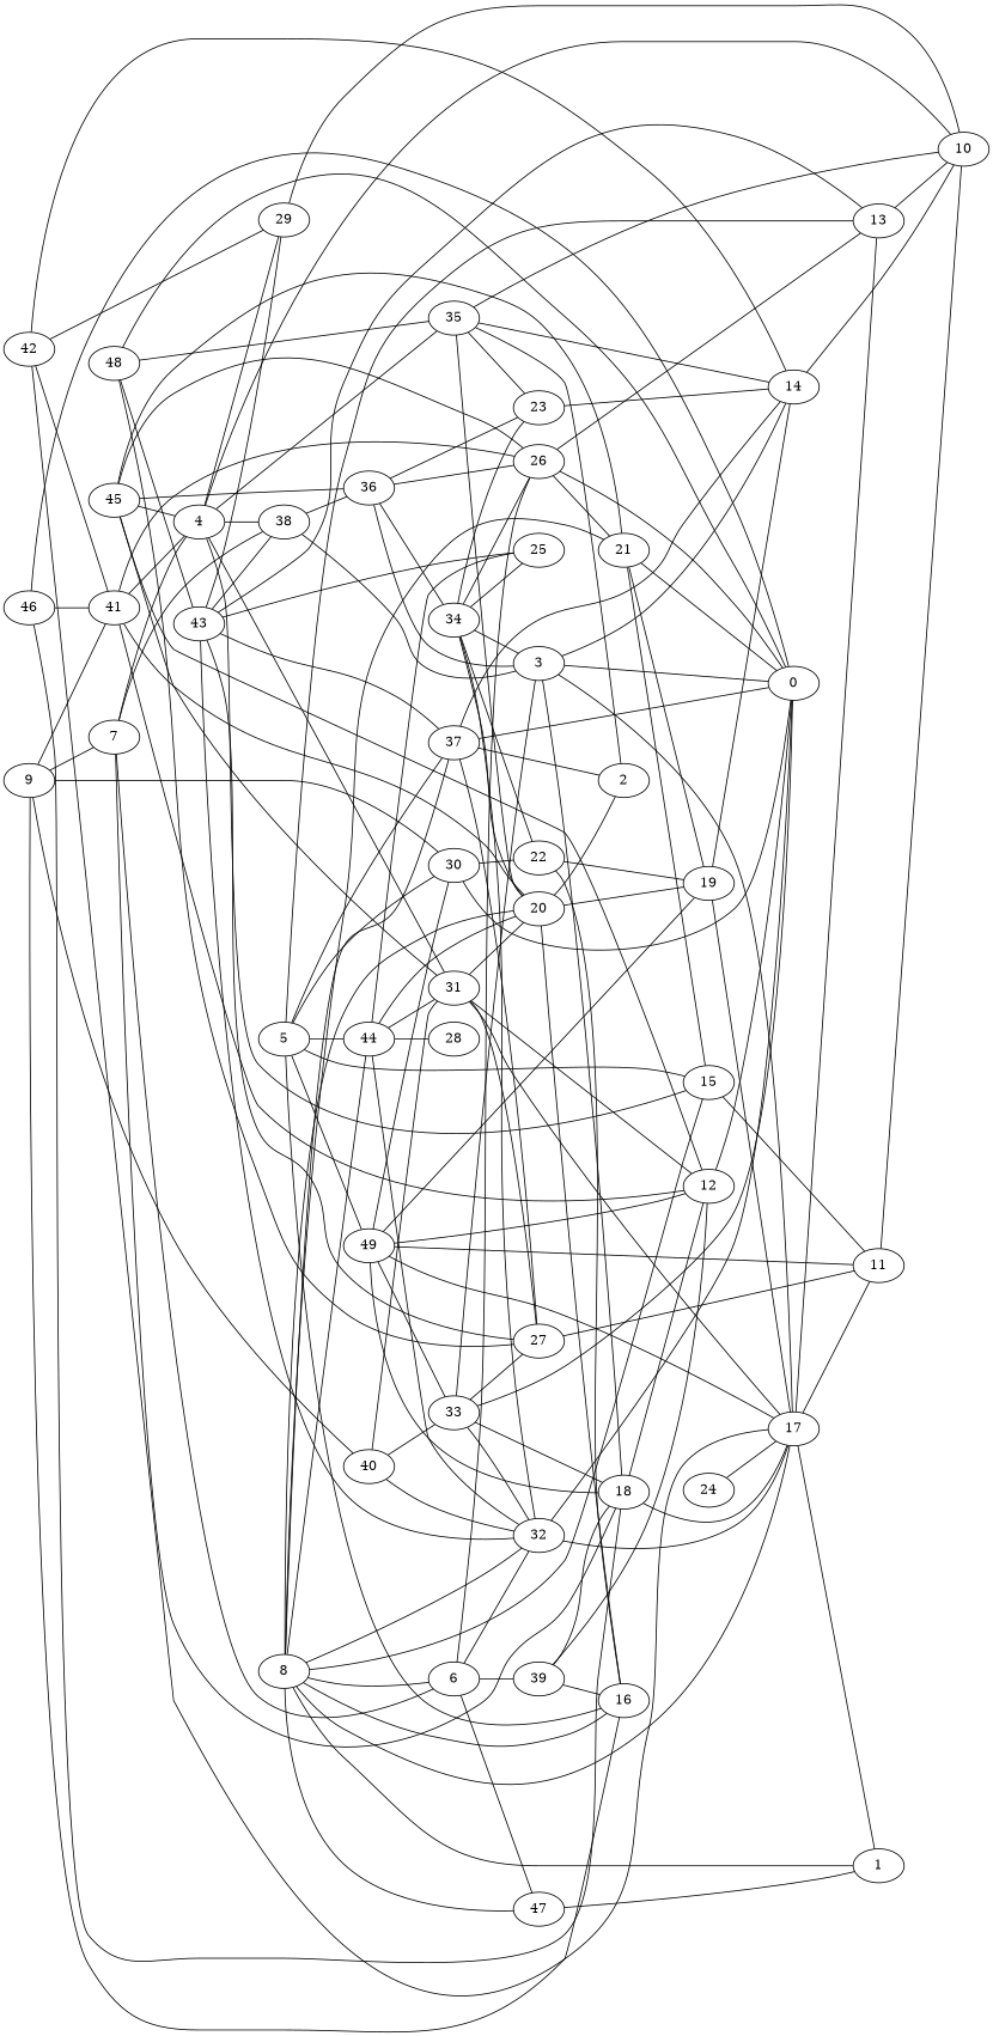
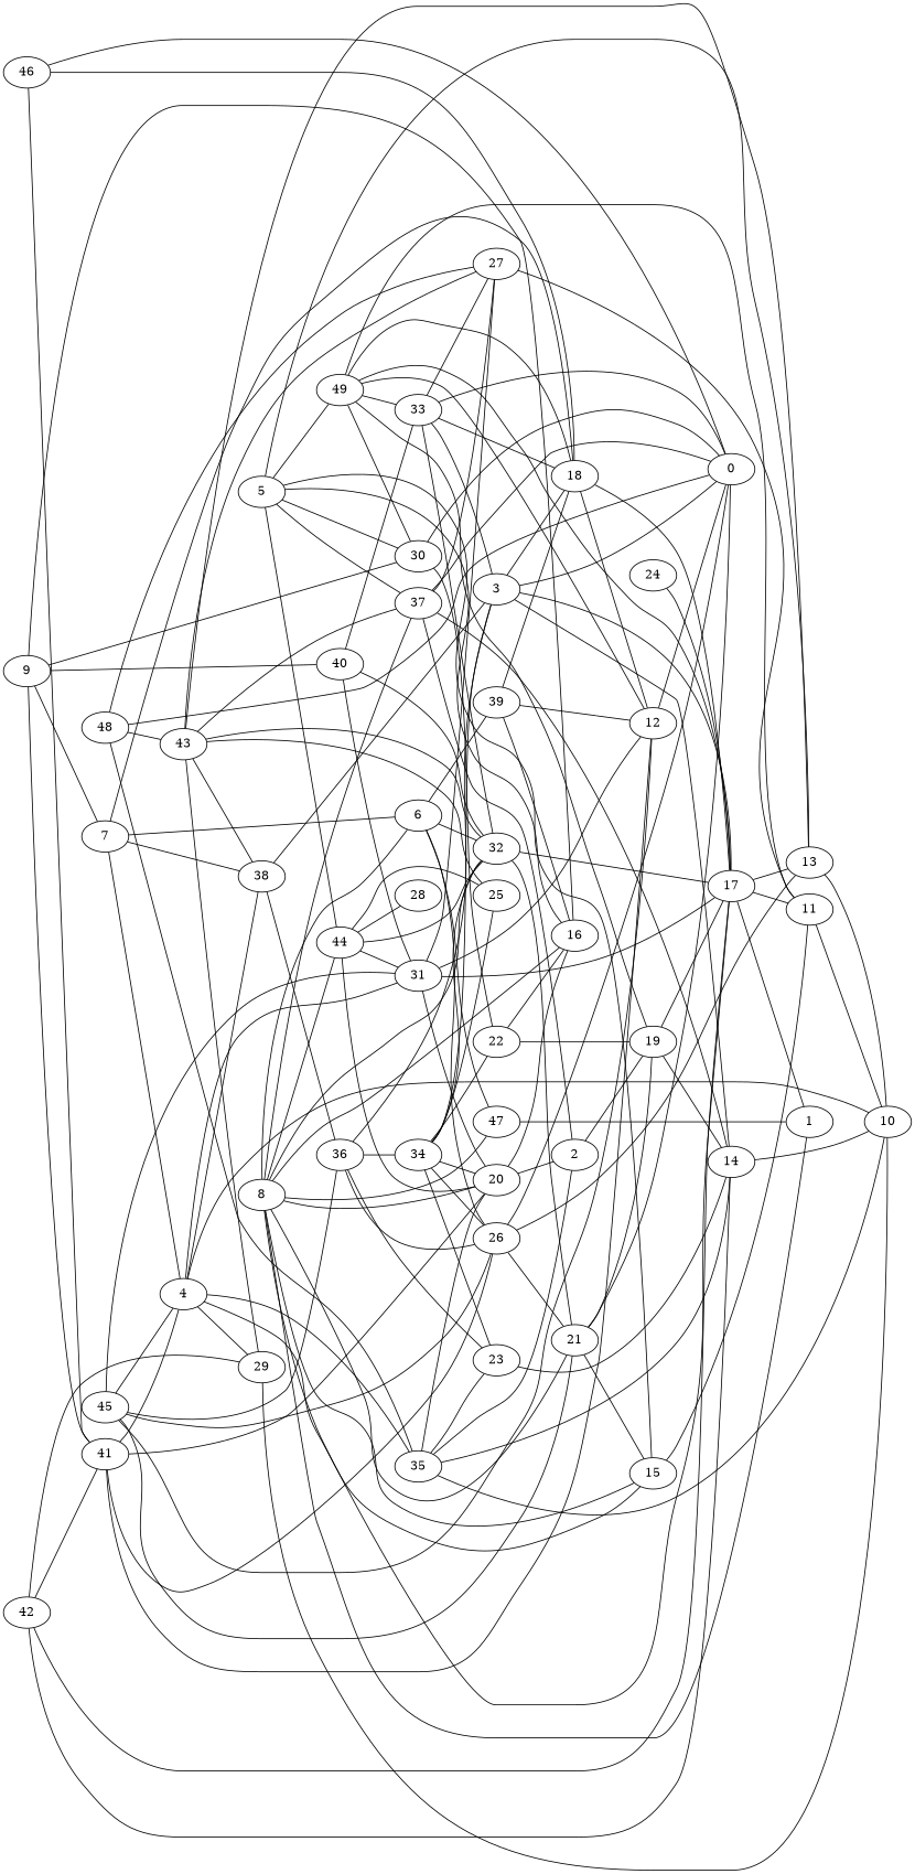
  digraph {
    rankdir=LR
    edge [color=black dir=none]
    19
    17
    14
    13
    11
    1
    0
    22
    16
    48
    43
    27
    35
    38
    29
    25
    37
    32
    7
    6
    4
    18
    3
    36
    47
    39
    26
    15
    31
    10
    46
    41
    20
    12
    2
    23
    21
    49
    30
    33
    42
    34
    8
    44
    40
    5
    28
    45
    24
    9
    subgraph sub_1 {
      19
      17
      14
      13
      11
      1
      0
      22
      16
      48
      43
      27
      35
      38
      29
      25
      37
      32
      7
      6
      4
      18
      3
      36
      47
      39
      26
      15
      31
      10
      46
      41
      20
      12
      2
      23
      21
      49
      30
      33
      42
      34
      8
      44
      40
      5
      28
      45
      24
      9
    }
    19 -> 17
    19 -> 14
    17 -> 13
    17 -> 11
    17 -> 1
    14 -> 10
    13 -> 10
    11 -> 10
    22 -> 19
    22 -> 16
    48 -> 0
    48 -> 43
    48 -> 27
    48 -> 35
    43 -> 13
    43 -> 27
    43 -> 38
    43 -> 29
    43 -> 25
    43 -> 37
    43 -> 32
    27 -> 11
    35 -> 14
    35 -> 10
    35 -> 20
    35 -> 2
    35 -> 23
    38 -> 3
    38 -> 36
    29 -> 10
    37 -> 14
    37 -> 0
    37 -> 27
    37 -> 2
    32 -> 17
-   32 -> 0
+   32 -> 21
    7 -> 38
    7 -> 6
    7 -> 4
    7 -> 18
    6 -> 32
    6 -> 47
    6 -> 39
    6 -> 26
    4 -> 35
    4 -> 38
    4 -> 29
    4 -> 15
    4 -> 31
    4 -> 10
    18 -> 17
    18 -> 12
    3 -> 17
    3 -> 14
    3 -> 0
    3 -> 18
    36 -> 3
    36 -> 26
    36 -> 23
    36 -> 34
    47 -> 1
    39 -> 16
    39 -> 18
    39 -> 12
    26 -> 13
    26 -> 0
    26 -> 21
    15 -> 11
    31 -> 17
    31 -> 27
    31 -> 20
    31 -> 12
    46 -> 0
    46 -> 18
    46 -> 41
    41 -> 4
    41 -> 26
    41 -> 20
    41 -> 12
-   20 -> 19
+   2 -> 19
    20 -> 16
    20 -> 2
    12 -> 0
    23 -> 14
    21 -> 19
    21 -> 0
    21 -> 15
    49 -> 19
    49 -> 17
    49 -> 11
    49 -> 18
    49 -> 12
    49 -> 30
    49 -> 33
    30 -> 0
    30 -> 22
    33 -> 0
    33 -> 27
    33 -> 32
    33 -> 18
    33 -> 3
    42 -> 17
    42 -> 14
    42 -> 29
    42 -> 41
    34 -> 22
    34 -> 25
    34 -> 32
    34 -> 3
    34 -> 26
    34 -> 20
    34 -> 23
    8 -> 17
    8 -> 1
    8 -> 16
    8 -> 37
    8 -> 32
    8 -> 6
    8 -> 47
    8 -> 15
    8 -> 20
    8 -> 21
    8 -> 44
    44 -> 25
    44 -> 32
    44 -> 31
    44 -> 20
    44 -> 28
    40 -> 32
    40 -> 31
    40 -> 33
    5 -> 13
    5 -> 16
    5 -> 37
    5 -> 15
    5 -> 49
    5 -> 30
    5 -> 44
    45 -> 4
    45 -> 36
    45 -> 26
    45 -> 31
    45 -> 12
    45 -> 21
    24 -> 17
    9 -> 16
    9 -> 7
    9 -> 41
    9 -> 30
    9 -> 40
  }
